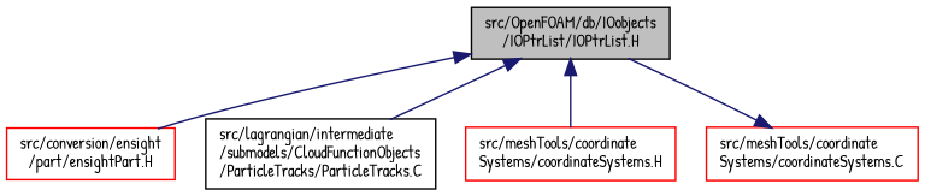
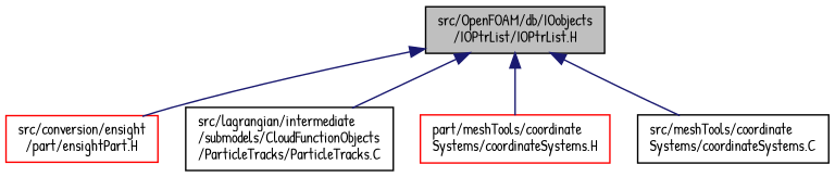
  digraph {
    fontname="Patrick Hand"
    node [color=black fontname="Patrick Hand" fontsize=10 shape=record]
    edge [color=midnightblue dir=back fontname="Patrick Hand" fontsize=10 labelfontname=Helvetica labelfontsize=10 style=solid]
    n1 [fillcolor=grey75 fontcolor=black height=0.2 label="src/OpenFOAM/db/IOobjects\l/IOPtrList/IOPtrList.H" style=filled width=0.4]
    n2 [color=red height=0.2 label="src/conversion/ensight\l/part/ensightPart.H" width=0.4]
    n3 [height=0.2 label="src/lagrangian/intermediate\l/submodels/CloudFunctionObjects\l/ParticleTracks/ParticleTracks.C" width=0.4]
-   n4 [color=red height=0.2 label="src/meshTools/coordinate\lSystems/coordinateSystems.H" width=0.4]
-   n5 [color=red height=0.2 label="src/meshTools/coordinate\lSystems/coordinateSystems.C" width=0.4]
+   n4 [color=red height=0.2 label="part/meshTools/coordinate\lSystems/coordinateSystems.H" width=0.4]
+   n5 [height=0.2 label="src/meshTools/coordinate\lSystems/coordinateSystems.C" width=0.4]
    n1 -> n2
    n1 -> n3
    n1 -> n4
-   n5 -> n1
+   n1 -> n5
  }
